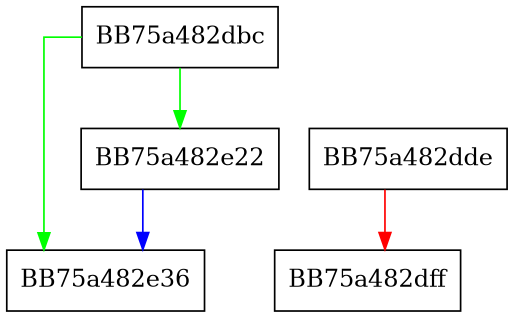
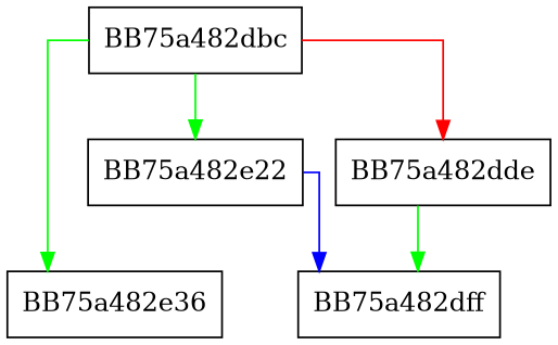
  digraph {
    splines=ortho
    node [shape=box]
    edge [color=green]
    BB75a482dbc
    BB75a482e36
    BB75a482dde
    BB75a482e22
    BB75a482dff
    BB75a482dbc -> BB75a482e36
+   BB75a482dbc -> BB75a482dde [color=red]
    BB75a482dbc -> BB75a482e22
-   BB75a482dde -> BB75a482dff [color=red]
-   BB75a482e22 -> BB75a482e36 [color=blue]
+   BB75a482dde -> BB75a482dff
+   BB75a482e22 -> BB75a482dff [color=blue]
  }
